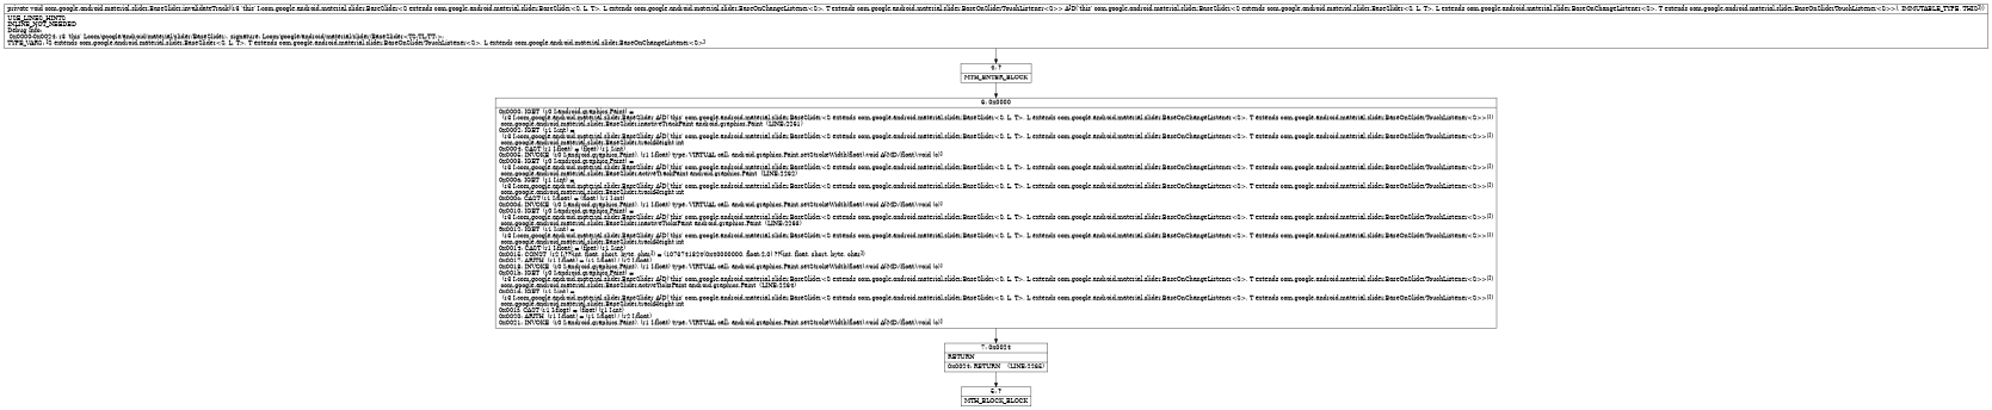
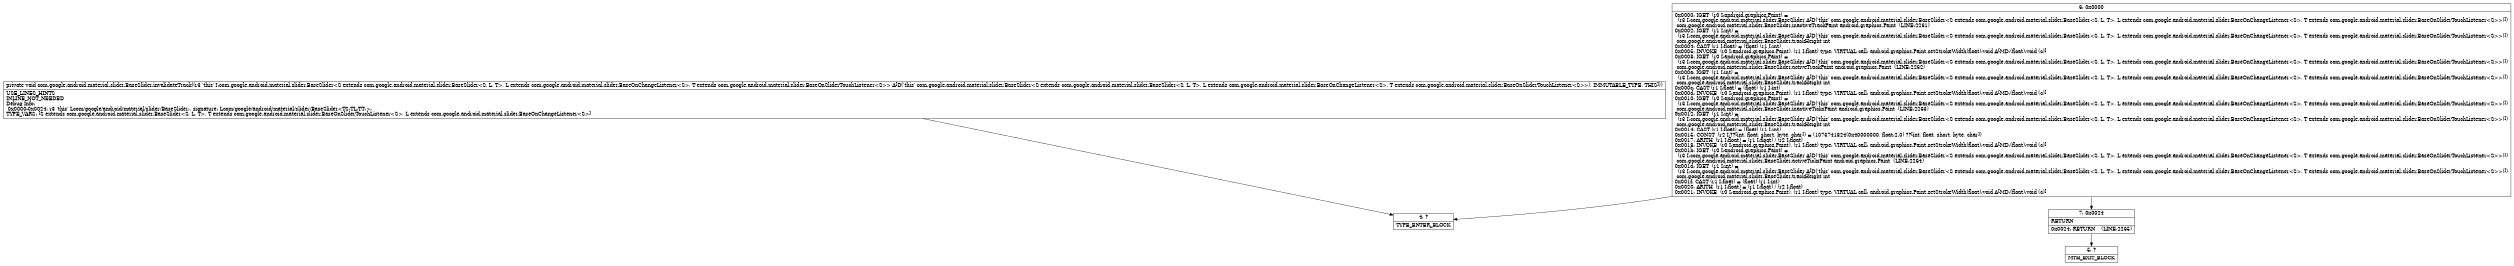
  digraph {
    node [shape=record]
-   n1 [label="{4\:\ ?|MTH_ENTER_BLOCK\l}"]
+   n1 [label="{4\:\ ?|TYPE_ENTER_BLOCK\l}"]
    n2 [label="{6\:\ 0x0000|0x0000: IGET  (r0 I:android.graphics.Paint) = \l  (r3 I:com.google.android.material.slider.BaseSlider A[D('this' com.google.android.material.slider.BaseSlider\<S extends com.google.android.material.slider.BaseSlider\<S, L, T\>, L extends com.google.android.material.slider.BaseOnChangeListener\<S\>, T extends com.google.android.material.slider.BaseOnSliderTouchListener\<S\>\>)])\l com.google.android.material.slider.BaseSlider.inactiveTrackPaint android.graphics.Paint  (LINE:2261)\l0x0002: IGET  (r1 I:int) = \l  (r3 I:com.google.android.material.slider.BaseSlider A[D('this' com.google.android.material.slider.BaseSlider\<S extends com.google.android.material.slider.BaseSlider\<S, L, T\>, L extends com.google.android.material.slider.BaseOnChangeListener\<S\>, T extends com.google.android.material.slider.BaseOnSliderTouchListener\<S\>\>)])\l com.google.android.material.slider.BaseSlider.trackHeight int \l0x0004: CAST (r1 I:float) = (float) (r1 I:int) \l0x0005: INVOKE  (r0 I:android.graphics.Paint), (r1 I:float) type: VIRTUAL call: android.graphics.Paint.setStrokeWidth(float):void A[MD:(float):void (c)]\l0x0008: IGET  (r0 I:android.graphics.Paint) = \l  (r3 I:com.google.android.material.slider.BaseSlider A[D('this' com.google.android.material.slider.BaseSlider\<S extends com.google.android.material.slider.BaseSlider\<S, L, T\>, L extends com.google.android.material.slider.BaseOnChangeListener\<S\>, T extends com.google.android.material.slider.BaseOnSliderTouchListener\<S\>\>)])\l com.google.android.material.slider.BaseSlider.activeTrackPaint android.graphics.Paint  (LINE:2262)\l0x000a: IGET  (r1 I:int) = \l  (r3 I:com.google.android.material.slider.BaseSlider A[D('this' com.google.android.material.slider.BaseSlider\<S extends com.google.android.material.slider.BaseSlider\<S, L, T\>, L extends com.google.android.material.slider.BaseOnChangeListener\<S\>, T extends com.google.android.material.slider.BaseOnSliderTouchListener\<S\>\>)])\l com.google.android.material.slider.BaseSlider.trackHeight int \l0x000c: CAST (r1 I:float) = (float) (r1 I:int) \l0x000d: INVOKE  (r0 I:android.graphics.Paint), (r1 I:float) type: VIRTUAL call: android.graphics.Paint.setStrokeWidth(float):void A[MD:(float):void (c)]\l0x0010: IGET  (r0 I:android.graphics.Paint) = \l  (r3 I:com.google.android.material.slider.BaseSlider A[D('this' com.google.android.material.slider.BaseSlider\<S extends com.google.android.material.slider.BaseSlider\<S, L, T\>, L extends com.google.android.material.slider.BaseOnChangeListener\<S\>, T extends com.google.android.material.slider.BaseOnSliderTouchListener\<S\>\>)])\l com.google.android.material.slider.BaseSlider.inactiveTicksPaint android.graphics.Paint  (LINE:2263)\l9x0012: IGET  (r1 I:int) = \l  (r3 I:com.google.android.material.slider.BaseSlider A[D('this' com.google.android.material.slider.BaseSlider\<S extends com.google.android.material.slider.BaseSlider\<S, L, T\>, L extends com.google.android.material.slider.BaseOnChangeListener\<S\>, T extends com.google.android.material.slider.BaseOnSliderTouchListener\<S\>\>)])\l com.google.android.material.slider.BaseSlider.trackHeight int \l0x0014: CAST (r1 I:float) = (float) (r1 I:int) \l0x0015: CONST  (r2 I:??[int, float, short, byte, char]) = (1073741824(0x40000000, float:2.0) ??[int, float, short, byte, char]) \l0x0017: ARITH  (r1 I:float) = (r1 I:float) \/ (r2 I:float) \l0x0018: INVOKE  (r0 I:android.graphics.Paint), (r1 I:float) type: VIRTUAL call: android.graphics.Paint.setStrokeWidth(float):void A[MD:(float):void (c)]\l0x001b: IGET  (r0 I:android.graphics.Paint) = \l  (r3 I:com.google.android.material.slider.BaseSlider A[D('this' com.google.android.material.slider.BaseSlider\<S extends com.google.android.material.slider.BaseSlider\<S, L, T\>, L extends com.google.android.material.slider.BaseOnChangeListener\<S\>, T extends com.google.android.material.slider.BaseOnSliderTouchListener\<S\>\>)])\l com.google.android.material.slider.BaseSlider.activeTicksPaint android.graphics.Paint  (LINE:2264)\l0x001d: IGET  (r1 I:int) = \l  (r3 I:com.google.android.material.slider.BaseSlider A[D('this' com.google.android.material.slider.BaseSlider\<S extends com.google.android.material.slider.BaseSlider\<S, L, T\>, L extends com.google.android.material.slider.BaseOnChangeListener\<S\>, T extends com.google.android.material.slider.BaseOnSliderTouchListener\<S\>\>)])\l com.google.android.material.slider.BaseSlider.trackHeight int \l0x001f: CAST (r1 I:float) = (float) (r1 I:int) \l0x0020: ARITH  (r1 I:float) = (r1 I:float) \/ (r2 I:float) \l0x0021: INVOKE  (r0 I:android.graphics.Paint), (r1 I:float) type: VIRTUAL call: android.graphics.Paint.setStrokeWidth(float):void A[MD:(float):void (c)]\l}"]
    n3 [label="{7\:\ 0x0024|RETURN\l|0x0024: RETURN    (LINE:2265)\l}"]
-   n4 [label="{5\:\ ?|MTH_BLOCK_BLOCK\l}"]
+   n4 [label="{5\:\ ?|MTH_EXIT_BLOCK\l}"]
    n5 [label="{private void com.google.android.material.slider.BaseSlider.invalidateTrack((r3 'this' I:com.google.android.material.slider.BaseSlider\<S extends com.google.android.material.slider.BaseSlider\<S, L, T\>, L extends com.google.android.material.slider.BaseOnChangeListener\<S\>, T extends com.google.android.material.slider.BaseOnSliderTouchListener\<S\>\> A[D('this' com.google.android.material.slider.BaseSlider\<S extends com.google.android.material.slider.BaseSlider\<S, L, T\>, L extends com.google.android.material.slider.BaseOnChangeListener\<S\>, T extends com.google.android.material.slider.BaseOnSliderTouchListener\<S\>\>), IMMUTABLE_TYPE, THIS]))  | USE_LINES_HINTS\lINLINE_NOT_NEEDED\lDebug Info:\l  0x0000\-0x0024: r3 'this' Lcom\/google\/android\/material\/slider\/BaseSlider;, signature: Lcom\/google\/android\/material\/slider\/BaseSlider\<TS;TL;TT;\>;\lTYPE_VARS: [S extends com.google.android.material.slider.BaseSlider\<S, L, T\>, T extends com.google.android.material.slider.BaseOnSliderTouchListener\<S\>, L extends com.google.android.material.slider.BaseOnChangeListener\<S\>]\l}"]
-   n1 -> n2
+   n2 -> n1
    n2 -> n3
    n3 -> n4
    n5 -> n1
  }
